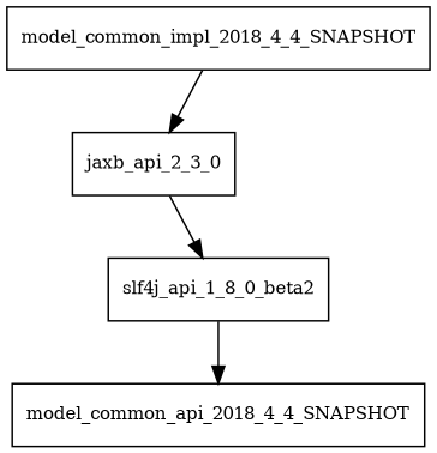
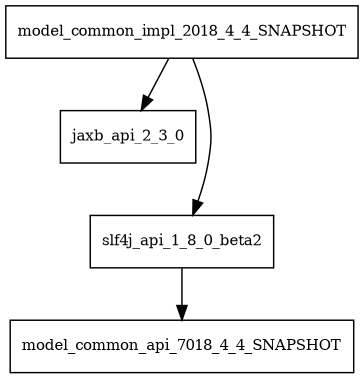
  digraph {
    node [fontsize=10.0 shape=box]
    model_common_impl_2018_4_4_SNAPSHOT
    jaxb_api_2_3_0
    slf4j_api_1_8_0_beta2
-   model_common_api_2018_4_4_SNAPSHOT
+   model_common_api_2018_4_4_SNAPSHOT [label=model_common_api_7018_4_4_SNAPSHOT]
    model_common_impl_2018_4_4_SNAPSHOT -> jaxb_api_2_3_0
-   jaxb_api_2_3_0 -> slf4j_api_1_8_0_beta2
+   model_common_impl_2018_4_4_SNAPSHOT -> slf4j_api_1_8_0_beta2
    slf4j_api_1_8_0_beta2 -> model_common_api_2018_4_4_SNAPSHOT
  }
